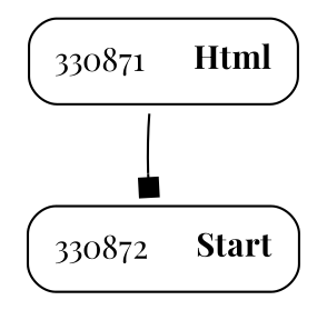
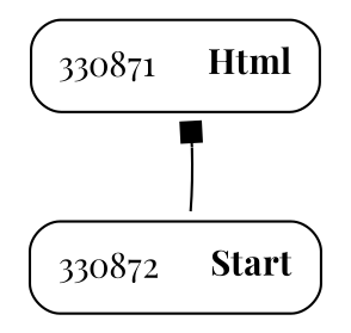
  digraph {
    fontname="Playfair Display"
    node [shape=none fontname="Playfair Display"]
    n1 [label=<<TABLE border='1' cellspacing='0' cellpadding='10' style='rounded' ><TR><TD border='0'>330871</TD><TD border='0'><B>Html</B></TD></TR></TABLE>>]
    n2 [label=<<TABLE border='1' cellspacing='0' cellpadding='10' style='rounded' ><TR><TD border='0'>330872</TD><TD border='0'><B>Start</B></TD></TR></TABLE>>]
-   n1 -> n2 [weight=2 arrowhead=box fontname="Playfair Display"]
+   n2 -> n1 [weight=2 arrowhead=box fontname="Playfair Display"]
  }
